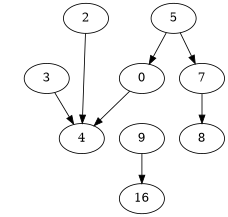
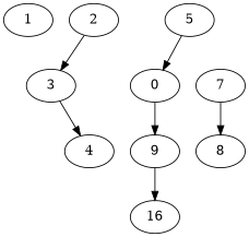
  digraph {
    node [alpha=0.06]
+   1 [alpha=0.04 expect_size=5239422740842151936]
    2 [expect_size=87291200891984543744]
    3 [alpha=0.13 expect_size=97895547370717440]
    4 [alpha=0.10 expect_size=25894938111918260]
    5 [alpha=0.13 expect_size=798253934081976]
    n6 [alpha=0.20 expect_size=46019698854422736 label=0]
    7 [expect_size=580788569256596]
    9 [alpha=0.08 expect_size=2746819632160042]
    8 [alpha=0.19 expect_size=8327827699030840]
    n10 [expect_size=5998540689065840 label=16]
-   2 -> 4
+   2 -> 3
    3 -> 4
    5 -> n6
-   5 -> 7
-   n6 -> 4
+   n6 -> 9
    7 -> 8
    9 -> n10
  }
